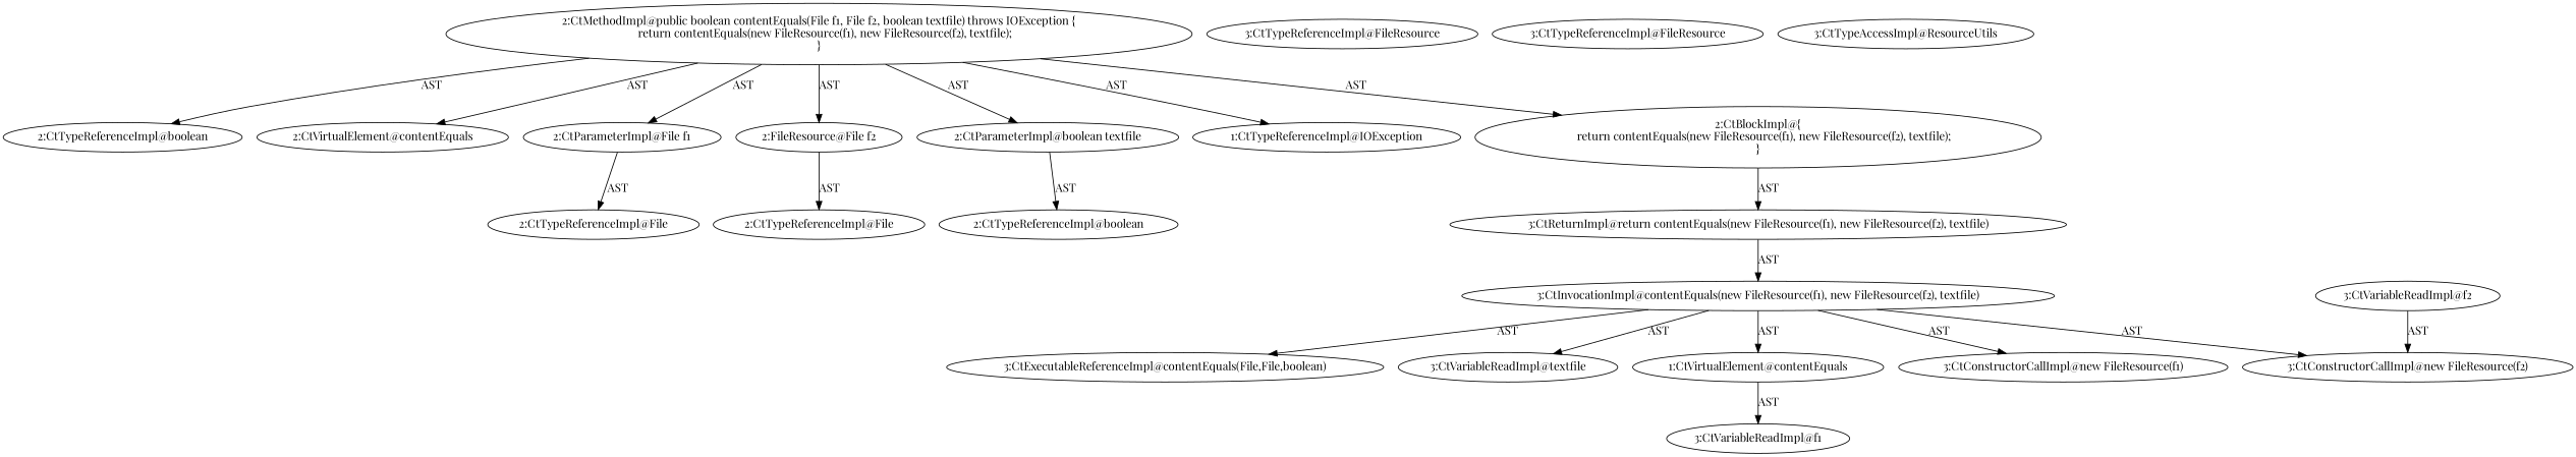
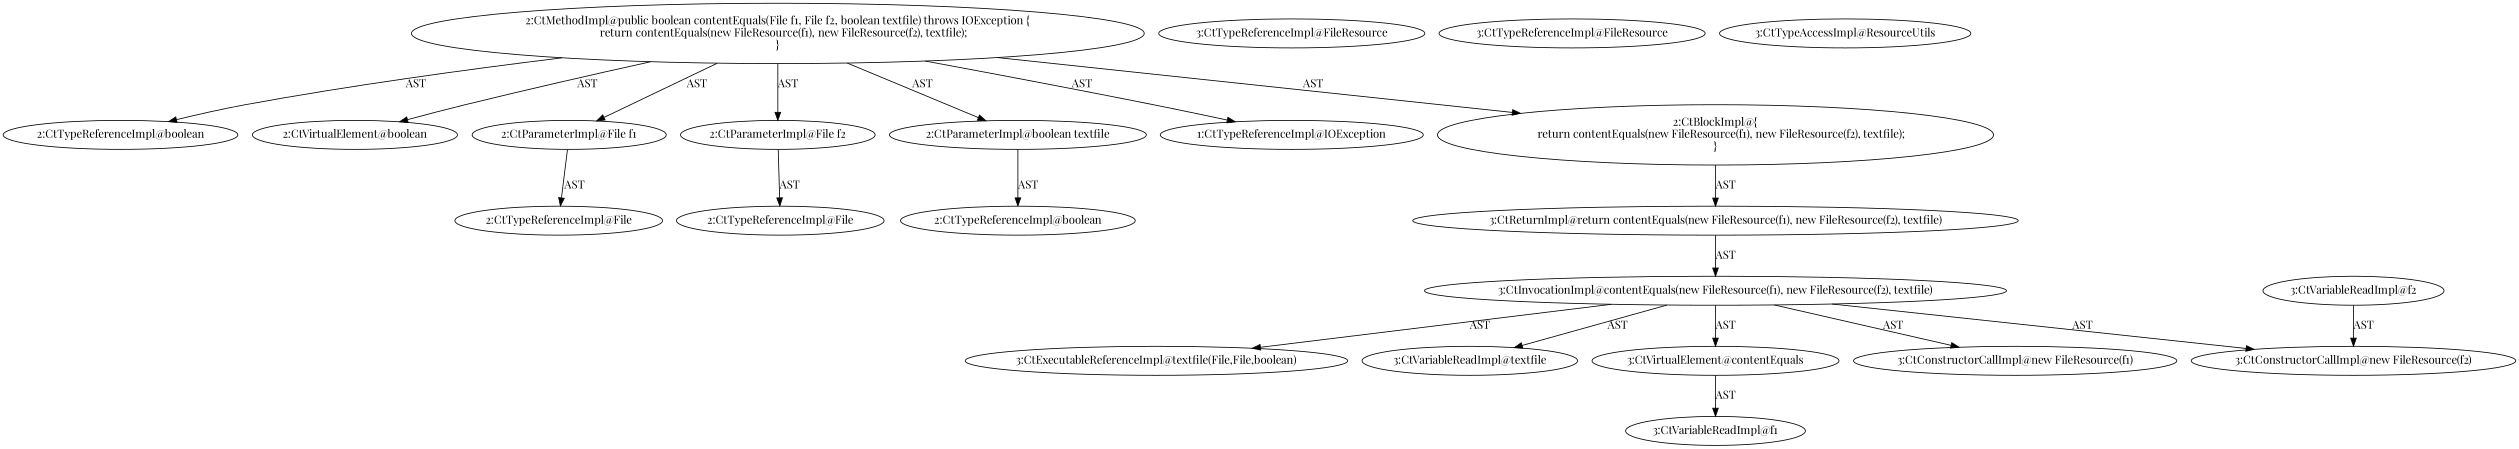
  digraph {
    fontname="Playfair Display"
    node [fontname="Playfair Display" shape=ellipse]
    edge [fontname="Playfair Display"]
    n1 [label="2:CtTypeReferenceImpl@boolean"]
-   n2 [label="2:CtVirtualElement@contentEquals"]
+   n2 [label="2:CtVirtualElement@boolean"]
    n3 [label="2:CtParameterImpl@File f1"]
    n4 [label="2:CtTypeReferenceImpl@File"]
-   n5 [label="2:FileResource@File f2"]
+   n5 [label="2:CtParameterImpl@File f2"]
    n6 [label="2:CtTypeReferenceImpl@File"]
    n7 [label="2:CtParameterImpl@boolean textfile"]
    n8 [label="2:CtTypeReferenceImpl@boolean"]
    n9 [label="1:CtTypeReferenceImpl@IOException"]
-   n10 [label="3:CtExecutableReferenceImpl@contentEquals(File,File,boolean)"]
-   n11 [label="1:CtVirtualElement@contentEquals"]
+   n10 [label="3:CtExecutableReferenceImpl@textfile(File,File,boolean)"]
+   n11 [label="3:CtVirtualElement@contentEquals"]
    n12 [label="3:CtVariableReadImpl@f1"]
    n13 [label="3:CtTypeReferenceImpl@FileResource"]
    n14 [label="3:CtConstructorCallImpl@new FileResource(f1)"]
    n15 [label="3:CtTypeReferenceImpl@FileResource"]
    n16 [label="3:CtVariableReadImpl@f2"]
    n17 [label="3:CtConstructorCallImpl@new FileResource(f2)"]
    n18 [label="3:CtVariableReadImpl@textfile"]
    n19 [label="3:CtInvocationImpl@contentEquals(new FileResource(f1), new FileResource(f2), textfile)"]
    n20 [label="3:CtReturnImpl@return contentEquals(new FileResource(f1), new FileResource(f2), textfile)"]
    n21 [label="2:CtBlockImpl@\{\n    return contentEquals(new FileResource(f1), new FileResource(f2), textfile);\n\}"]
    n22 [label="2:CtMethodImpl@public boolean contentEquals(File f1, File f2, boolean textfile) throws IOException \{\n    return contentEquals(new FileResource(f1), new FileResource(f2), textfile);\n\}"]
    n23 [label="3:CtTypeAccessImpl@ResourceUtils"]
    n3 -> n4 [label=AST]
    n5 -> n6 [label=AST]
    n7 -> n8 [label=AST]
    n11 -> n12 [label=AST]
    n16 -> n17 [label=AST]
    n19 -> n10 [label=AST]
    n19 -> n11 [label=AST]
    n19 -> n14 [label=AST]
    n19 -> n17 [label=AST]
    n19 -> n18 [label=AST]
    n20 -> n19 [label=AST]
    n21 -> n20 [label=AST]
    n22 -> n1 [label=AST]
    n22 -> n2 [label=AST]
    n22 -> n3 [label=AST]
    n22 -> n5 [label=AST]
    n22 -> n7 [label=AST]
    n22 -> n9 [label=AST]
    n22 -> n21 [label=AST]
  }
